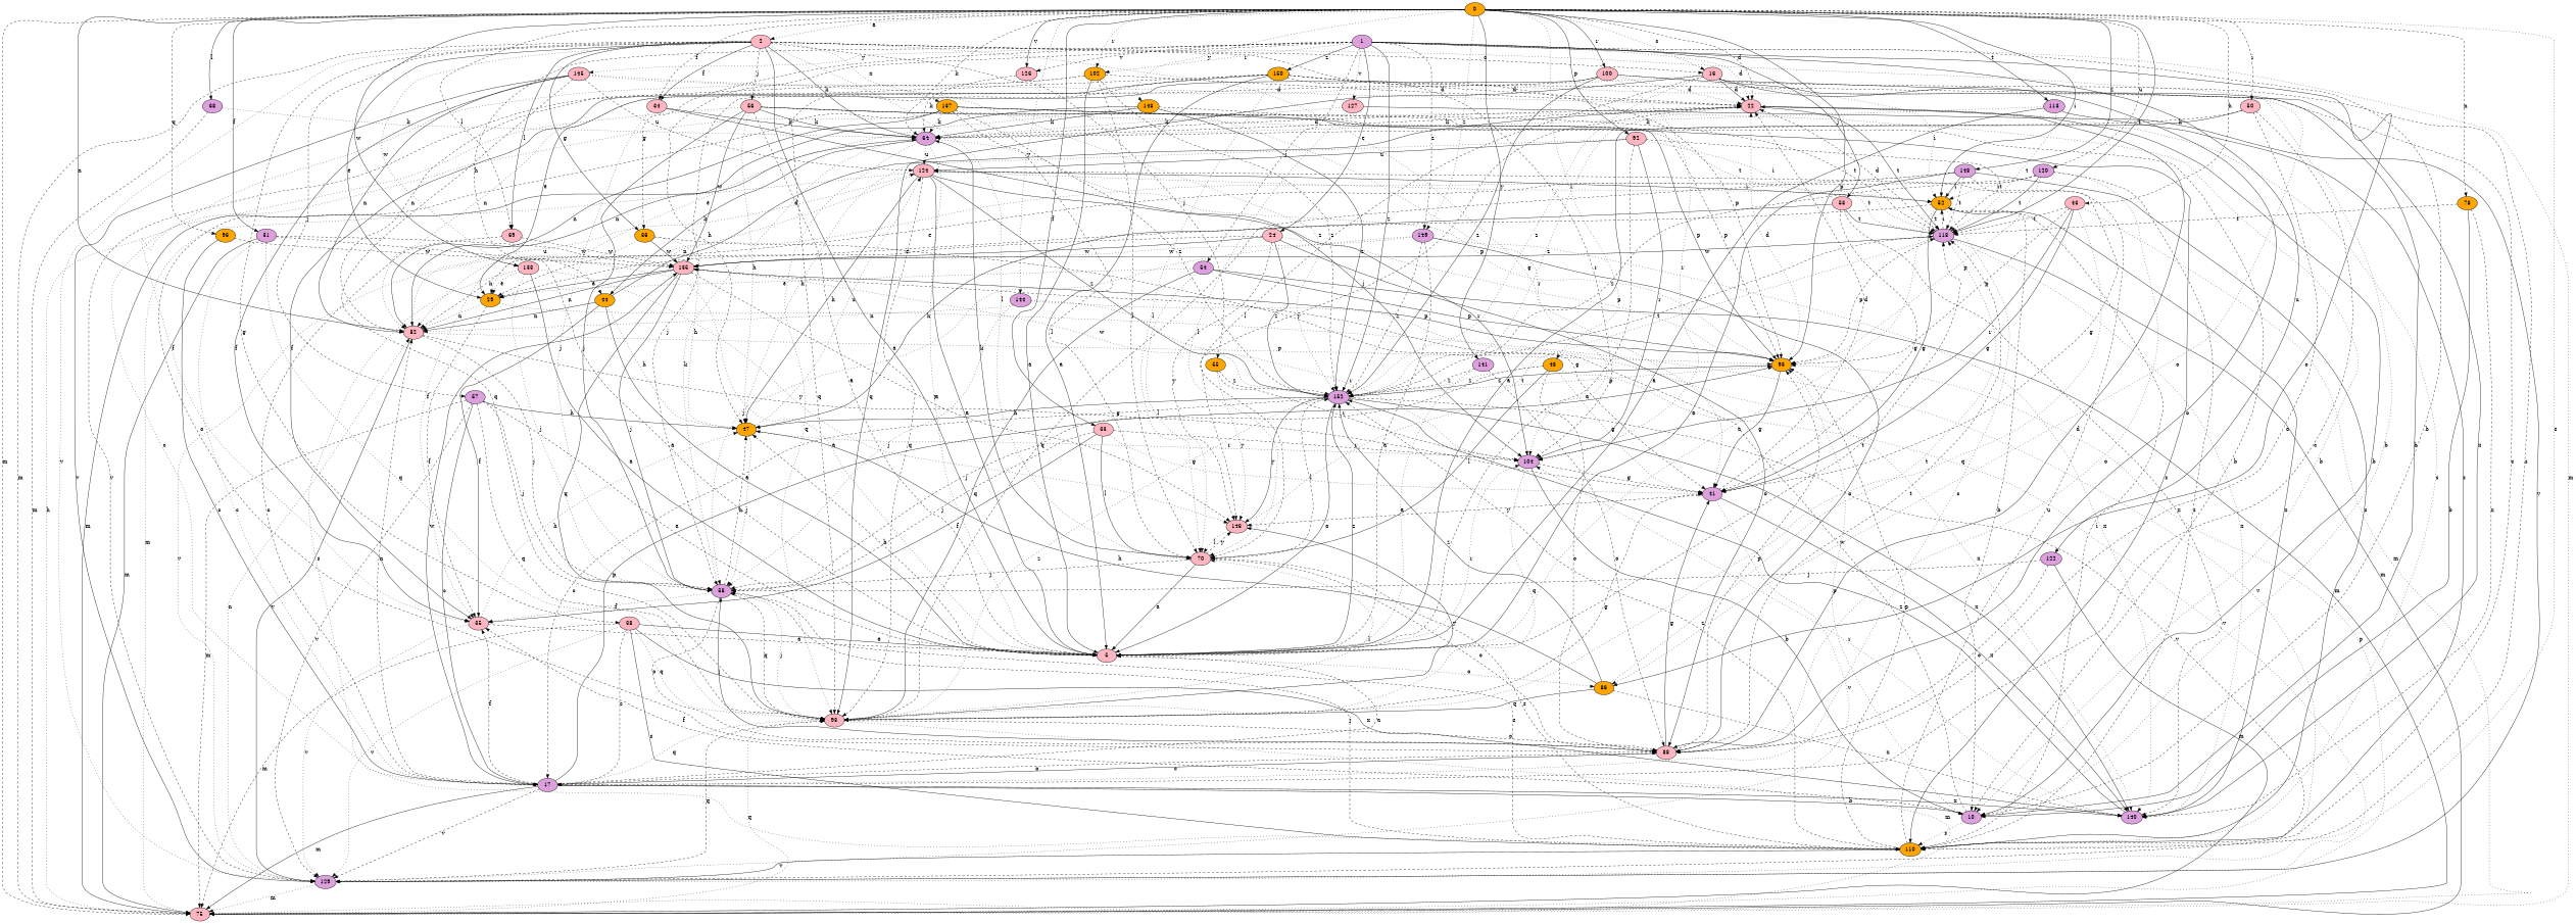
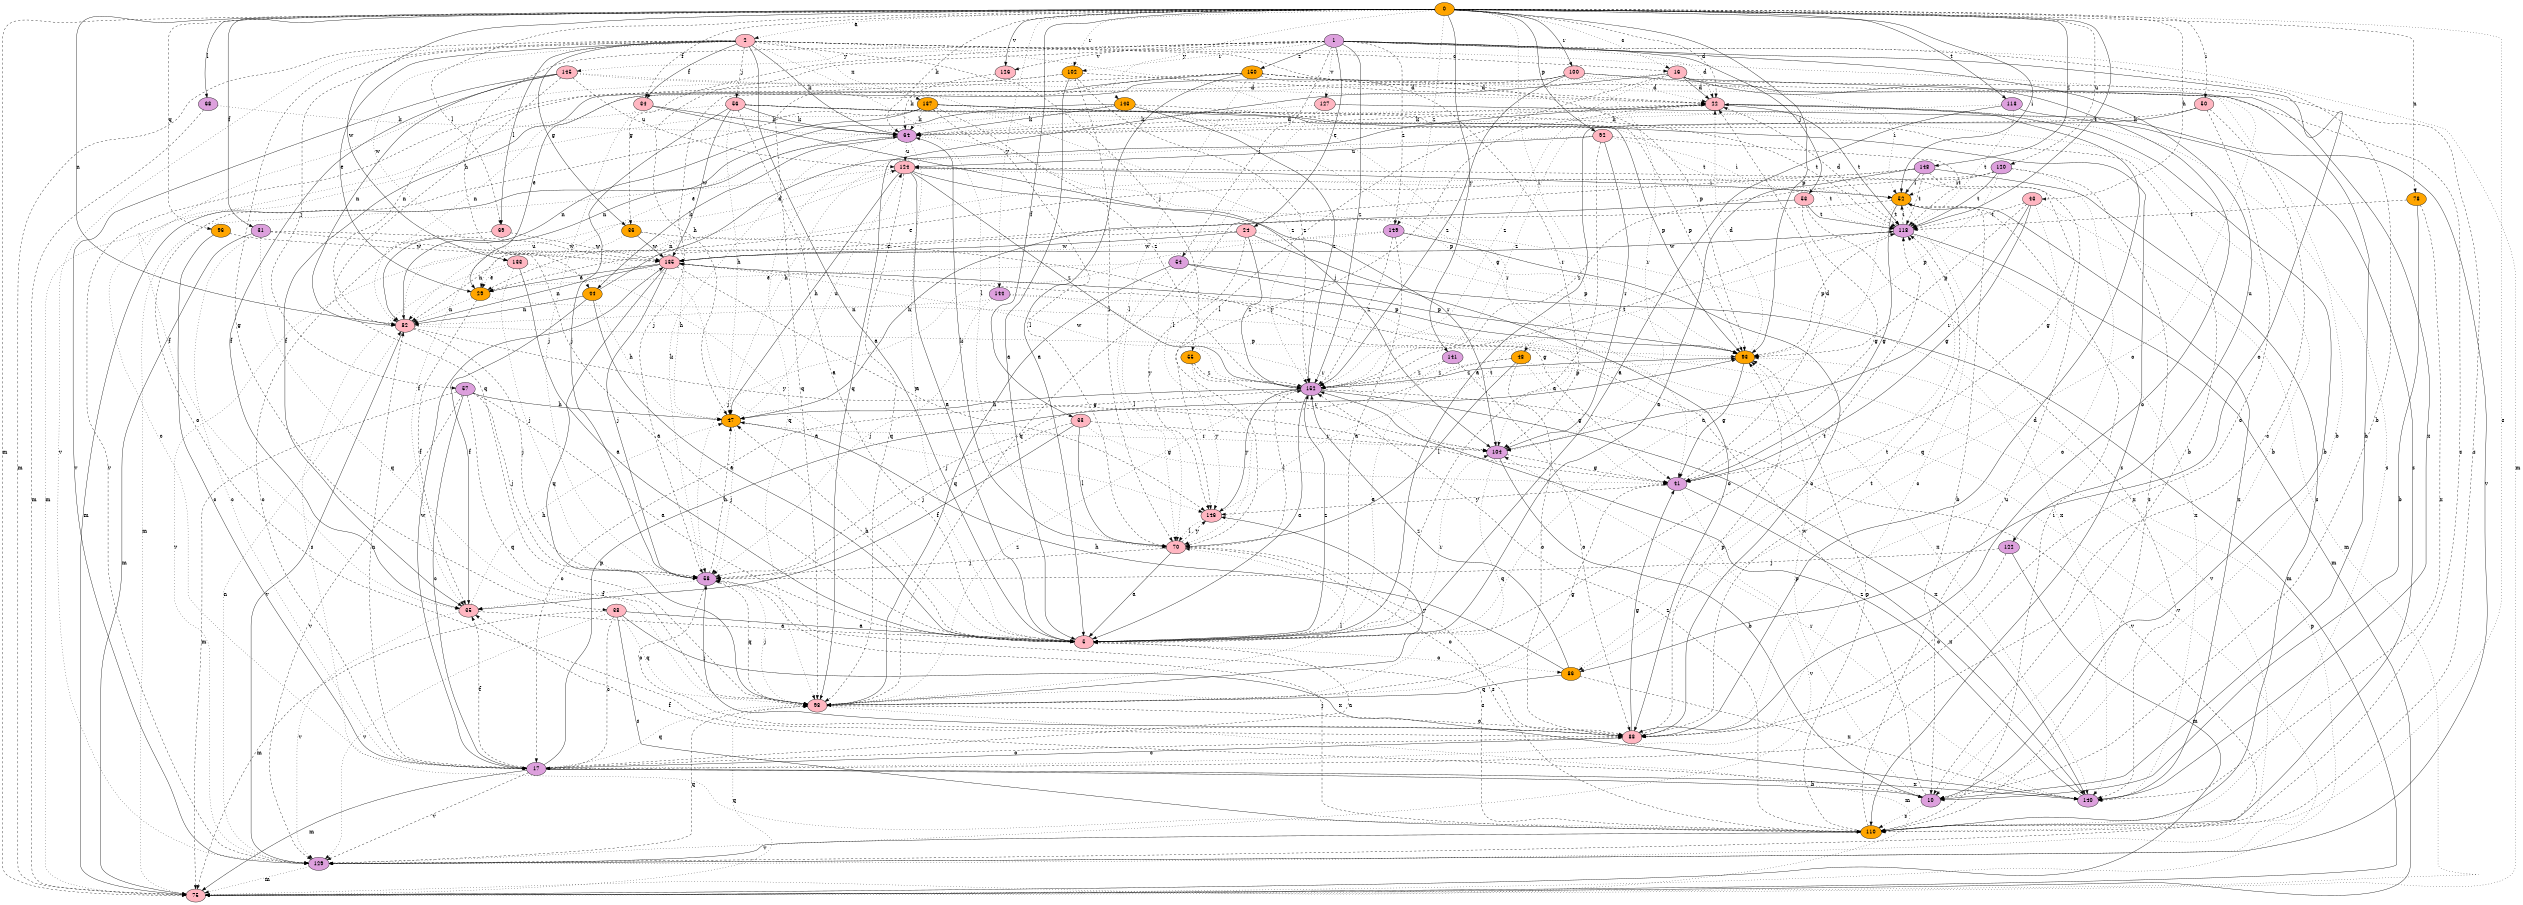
  strict digraph {
    node [fillcolor=lightpink style=filled]
    edge [style=dashed]
    0 [fillcolor=orange]
    2
    16
    22
    31 [fillcolor=plum]
    33
    34
    43
    48 [fillcolor=orange]
    50
    52 [fillcolor=orange]
    64 [fillcolor=plum]
    68 [fillcolor=plum]
    69
    75
    78 [fillcolor=orange]
    82
    92
    93 [fillcolor=orange]
    96 [fillcolor=orange]
    100
    102 [fillcolor=orange]
    110 [fillcolor=orange]
    113 [fillcolor=plum]
    118 [fillcolor=plum]
    120 [fillcolor=plum]
    126
    133
    141 [fillcolor=plum]
    143 [fillcolor=orange]
    144 [fillcolor=plum]
    148 [fillcolor=plum]
    149 [fillcolor=plum]
    36 [fillcolor=orange]
    86 [fillcolor=orange]
    5
    29 [fillcolor=orange]
    38
    41 [fillcolor=plum]
    55 [fillcolor=orange]
    56
    57 [fillcolor=plum]
    70
    129 [fillcolor=plum]
    137 [fillcolor=orange]
    152 [fillcolor=plum]
    88
    98
    140 [fillcolor=plum]
    10 [fillcolor=plum]
    146
    135
    17 [fillcolor=plum]
    104 [fillcolor=plum]
    35
    58 [fillcolor=plum]
    44 [fillcolor=orange]
    124
    47 [fillcolor=orange]
    1 [fillcolor=plum]
    24
    53
    54 [fillcolor=plum]
    122 [fillcolor=plum]
    127
    145
    150 [fillcolor=orange]
    0 -> 2 [label=a style=dotted]
    0 -> 16 [label=c style=dotted]
    0 -> 22 [label=d]
    0 -> 31 [label=f style=solid]
    0 -> 33 [label=f style=solid]
    0 -> 34 [label=f]
    0 -> 43 [label=h]
    0 -> 48 [label=i style=dotted]
    0 -> 50 [label=i]
    0 -> 52 [label=i style=solid]
    0 -> 64 [label=k]
    0 -> 68 [label=l style=solid]
    0 -> 69 [label=l]
    0 -> 75 [label=m]
    0 -> 78 [label=n]
    0 -> 82 [label=n style=solid]
    0 -> 92 [label=p style=solid]
    0 -> 93 [label=p style=solid]
    0 -> 96 [label=q]
    0 -> 100 [label=r style=solid]
    0 -> 102 [label=r style=dotted]
    0 -> 110 [label=s style=dotted]
    0 -> 113 [label=t style=solid]
    0 -> 118 [label=t style=solid]
    0 -> 120 [label=u]
    0 -> 126 [label=v style=solid]
    0 -> 133 [label=w style=solid]
    0 -> 141 [label=y style=solid]
    0 -> 143 [label=y style=dotted]
    0 -> 144 [label=y style=dotted]
    0 -> 148 [label=z style=solid]
    0 -> 149 [label=z style=dotted]
    2 -> 16 [label=c]
    2 -> 34 [label=f style=solid]
    2 -> 64 [label=k style=solid]
    2 -> 69 [label=l style=solid]
    2 -> 75 [label=m]
    2 -> 93 [label=p]
    2 -> 133 [label=w style=dotted]
    2 -> 36 [label=g style=solid]
    2 -> 86 [label=o style=dotted]
    2 -> 5 [label=a style=solid]
    2 -> 29 [label=e style=solid]
    2 -> 38 [label=g]
    2 -> 41 [label=g style=dotted]
    2 -> 55 [label=j]
    2 -> 56 [label=j]
    2 -> 57 [label=j]
    2 -> 70 [label=l style=dotted]
    2 -> 129 [label=v style=dotted]
    2 -> 137 [label=x style=dotted]
    16 -> 22 [label=d style=solid]
    16 -> 82 [label=n style=dotted]
    16 -> 110 [label=s]
    16 -> 70 [label=l]
    16 -> 152 [label=z style=dotted]
    16 -> 88 [label=o style=solid]
    16 -> 98 [label=q style=solid]
    16 -> 140 [label=x style=solid]
    22 -> 64 [label=k]
    22 -> 110 [label=s style=dotted]
    22 -> 118 [label=t style=solid]
    22 -> 152 [label=z style=dotted]
    22 -> 10 [label=b style=solid]
    22 -> 146 [label=y]
    31 -> 75 [label=m style=solid]
    31 -> 5 [label=a]
    31 -> 98 [label=q style=dotted]
    31 -> 135 [label=w]
    31 -> 17 [label=c style=dotted]
    33 -> 41 [label=g style=dotted]
    33 -> 70 [label=l style=solid]
    33 -> 104 [label=r]
    33 -> 35 [label=f style=solid]
    33 -> 58 [label=j]
    34 -> 64 [label=k style=solid]
    34 -> 104 [label=j style=solid]
    34 -> 58 [label=j style=dotted]
    43 -> 75 [label=m style=dotted]
    43 -> 93 [label=p]
    43 -> 118 [label=t]
    43 -> 41 [label=g style=solid]
    43 -> 98 [label=q style=dotted]
    43 -> 104 [label=r style=solid]
    48 -> 41 [label=g style=dotted]
    48 -> 70 [label=l style=solid]
    48 -> 129 [label=v style=dotted]
    48 -> 152 [label=z style=dotted]
    48 -> 88 [label=o]
    48 -> 58 [label=j]
    50 -> 64 [label=k]
    50 -> 5 [label=a style=solid]
    50 -> 88 [label=o]
    50 -> 17 [label=c]
    52 -> 118 [label=t style=dotted]
    52 -> 5 [label=a style=dotted]
    52 -> 29 [label=e]
    52 -> 41 [label=g style=solid]
    52 -> 140 [label=x style=solid]
    52 -> 10 [label=b]
    52 -> 17 [label=c style=dotted]
    64 -> 22 [label=d]
    64 -> 75 [label=m style=solid]
    64 -> 93 [label=p style=dotted]
    64 -> 5 [label=a style=dotted]
    64 -> 98 [label=q style=dotted]
    64 -> 44 [label=k style=solid]
    64 -> 124 [label=u style=dotted]
    68 -> 64 [label=k style=dotted]
    68 -> 75 [label=m]
    69 -> 5 [label=a style=dotted]
    69 -> 135 [label=w]
    69 -> 17 [label=c]
    75 -> 93 [label=p style=dotted]
    75 -> 98 [label=q style=dotted]
    78 -> 118 [label=t]
    78 -> 140 [label=x]
    78 -> 10 [label=b style=solid]
    82 -> 93 [label=p style=dotted]
    82 -> 41 [label=g]
    82 -> 129 [label=v style=solid]
    82 -> 58 [label=j]
    82 -> 124 [label=u style=dotted]
    92 -> 52 [label=i style=dotted]
    92 -> 118 [label=t]
    92 -> 5 [label=a]
    92 -> 104 [label=r style=solid]
    92 -> 124 [label=u style=solid]
    92 -> 47 [label=h style=dotted]
    93 -> 22 [label=d style=dotted]
    93 -> 41 [label=g style=solid]
    93 -> 152 [label=z style=solid]
    96 -> 135 [label=w]
    96 -> 17 [label=c style=solid]
    100 -> 22 [label=d style=dotted]
    100 -> 52 [label=i style=dotted]
    100 -> 29 [label=e style=solid]
    100 -> 152 [label=z style=solid]
    100 -> 10 [label=b style=solid]
    100 -> 104 [label=r style=dotted]
    100 -> 58 [label=j]
    102 -> 22 [label=d]
    102 -> 82 [label=n]
    102 -> 5 [label=a style=solid]
    102 -> 70 [label=l]
    102 -> 152 [label=z]
    102 -> 35 [label=f style=dotted]
    110 -> 52 [label=i]
    110 -> 93 [label=p]
    110 -> 129 [label=v style=solid]
    110 -> 152 [label=z]
    110 -> 58 [label=j]
    110 -> 124 [label=u]
    113 -> 64 [label=k style=dotted]
    113 -> 110 [label=s style=solid]
    113 -> 118 [label=t style=dotted]
    113 -> 5 [label=a style=solid]
    118 -> 22 [label=d]
    118 -> 52 [label=i]
    118 -> 75 [label=m style=solid]
    118 -> 93 [label=p]
    118 -> 140 [label=x style=dotted]
    118 -> 135 [label=w style=solid]
    120 -> 52 [label=i style=dotted]
    120 -> 93 [label=p style=dotted]
    120 -> 110 [label=s]
    120 -> 118 [label=t style=solid]
    120 -> 29 [label=e]
    120 -> 152 [label=z]
    120 -> 88 [label=o style=dotted]
    126 -> 64 [label=k]
    133 -> 110 [label=s style=dotted]
    133 -> 5 [label=a style=solid]
    133 -> 29 [label=e style=dotted]
    133 -> 146 [label=y style=dotted]
    133 -> 58 [label=j style=dotted]
    141 -> 5 [label=a style=dotted]
    141 -> 152 [label=z]
    141 -> 88 [label=o]
    143 -> 64 [label=k style=solid]
    143 -> 82 [label=n style=solid]
    143 -> 93 [label=p]
    143 -> 29 [label=e style=dotted]
    143 -> 152 [label=z style=solid]
    143 -> 104 [label=r style=dotted]
    144 -> 82 [label=n style=dotted]
    144 -> 140 [label=x style=dotted]
    144 -> 104 [label=r style=dotted]
    144 -> 58 [label=j style=dotted]
    148 -> 52 [label=i style=solid]
    148 -> 82 [label=n style=dotted]
    148 -> 110 [label=s style=solid]
    148 -> 118 [label=t]
    148 -> 5 [label=a style=solid]
    148 -> 41 [label=g]
    148 -> 98 [label=q]
    149 -> 5 [label=a]
    149 -> 152 [label=z]
    149 -> 88 [label=o style=solid]
    149 -> 140 [label=x style=dotted]
    149 -> 135 [label=w style=dotted]
    149 -> 58 [label=j style=dotted]
    36 -> 41 [label=g]
    36 -> 129 [label=v style=dotted]
    36 -> 135 [label=w style=solid]
    36 -> 47 [label=h style=dotted]
    86 -> 118 [label=t style=dotted]
    86 -> 152 [label=z style=solid]
    86 -> 98 [label=q style=solid]
    86 -> 140 [label=x]
    86 -> 47 [label=h style=solid]
    5 -> 118 [label=t]
    5 -> 86 [label=o style=dotted]
    5 -> 152 [label=z style=solid]
    5 -> 104 [label=r style=dotted]
    5 -> 47 [label=h]
    29 -> 82 [label=n style=dotted]
    29 -> 129 [label=v style=dotted]
    29 -> 35 [label=f]
    38 -> 75 [label=m]
    38 -> 110 [label=s style=solid]
    38 -> 5 [label=a style=solid]
    38 -> 129 [label=v style=dotted]
    38 -> 98 [label=q style=dotted]
    38 -> 140 [label=x style=solid]
    38 -> 17 [label=c]
    41 -> 22 [label=d]
    41 -> 129 [label=v style=dotted]
    41 -> 140 [label=x style=solid]
    41 -> 146 [label=y]
    55 -> 152 [label=z]
    55 -> 146 [label=y style=dotted]
    55 -> 104 [label=r]
    56 -> 64 [label=k style=solid]
    56 -> 110 [label=s style=solid]
    56 -> 118 [label=t style=dotted]
    56 -> 5 [label=a]
    56 -> 10 [label=b]
    56 -> 135 [label=w style=solid]
    56 -> 17 [label=c style=dotted]
    56 -> 58 [label=j style=solid]
    56 -> 47 [label=h style=dotted]
    57 -> 75 [label=m]
    57 -> 5 [label=a]
    57 -> 129 [label=v]
    57 -> 98 [label=q]
    57 -> 17 [label=c style=solid]
    57 -> 58 [label=j]
    57 -> 47 [label=h style=solid]
    70 -> 64 [label=k style=solid]
    70 -> 110 [label=s]
    70 -> 5 [label=a style=solid]
    70 -> 88 [label=o]
    70 -> 146 [label=y]
    70 -> 58 [label=j]
    129 -> 75 [label=m style=dotted]
    129 -> 82 [label=n style=dotted]
    129 -> 98 [label=q]
    137 -> 64 [label=k style=dotted]
-   137 -> 75 [label=h style=dotted]
+   137 -> 75 [label=m style=dotted]
    137 -> 82 [label=n style=solid]
    137 -> 93 [label=p style=solid]
    137 -> 118 [label=t]
    137 -> 70 [label=l]
    137 -> 152 [label=z]
    137 -> 88 [label=o]
    137 -> 10 [label=b style=dotted]
    152 -> 93 [label=p style=dotted]
    152 -> 118 [label=t]
    152 -> 5 [label=a style=solid]
    152 -> 70 [label=l]
    152 -> 129 [label=v]
    152 -> 140 [label=x style=solid]
    152 -> 146 [label=y style=solid]
    152 -> 135 [label=w style=dotted]
    152 -> 17 [label=c]
    152 -> 47 [label=h style=solid]
    88 -> 22 [label=d style=solid]
    88 -> 93 [label=p]
    88 -> 118 [label=t]
    88 -> 41 [label=g style=solid]
    88 -> 17 [label=c style=solid]
    88 -> 58 [label=j style=solid]
    98 -> 75 [label=m style=dotted]
    98 -> 41 [label=g]
    98 -> 70 [label=l style=dotted]
    98 -> 152 [label=z style=dotted]
    98 -> 88 [label=o]
    98 -> 146 [label=y style=solid]
    98 -> 58 [label=j style=dotted]
    140 -> 152 [label=z style=solid]
    140 -> 104 [label=r style=dotted]
    10 -> 93 [label=p style=dotted]
    10 -> 110 [label=s style=dotted]
    10 -> 135 [label=w]
    10 -> 35 [label=f]
    146 -> 118 [label=t style=dotted]
    146 -> 70 [label=l style=dotted]
    135 -> 82 [label=n style=solid]
    135 -> 93 [label=p style=solid]
    135 -> 29 [label=e style=solid]
    135 -> 98 [label=q style=solid]
    135 -> 146 [label=y]
    135 -> 58 [label=j style=solid]
    17 -> 75 [label=m style=solid]
    17 -> 82 [label=n]
    17 -> 93 [label=p style=solid]
    17 -> 5 [label=a]
    17 -> 129 [label=v]
    17 -> 88 [label=o]
    17 -> 98 [label=q style=dotted]
    17 -> 140 [label=x style=solid]
    17 -> 10 [label=b style=solid]
    17 -> 135 [label=w style=solid]
    17 -> 35 [label=f]
    104 -> 41 [label=g]
    104 -> 98 [label=q style=dotted]
    104 -> 10 [label=b style=solid]
    35 -> 5 [label=a]
    35 -> 129 [label=v style=dotted]
    35 -> 47 [label=h style=dotted]
    58 -> 64 [label=k style=dotted]
    58 -> 110 [label=s]
    58 -> 88 [label=o]
    58 -> 98 [label=q]
    58 -> 35 [label=f style=dotted]
    58 -> 47 [label=h]
    44 -> 22 [label=d style=solid]
    44 -> 82 [label=n style=solid]
    44 -> 5 [label=a style=solid]
    44 -> 35 [label=f style=solid]
    44 -> 47 [label=h style=dotted]
    124 -> 52 [label=i style=solid]
    124 -> 75 [label=m style=dotted]
    124 -> 118 [label=t style=dotted]
    124 -> 5 [label=a style=solid]
    124 -> 152 [label=z style=solid]
    124 -> 98 [label=q]
    124 -> 104 [label=r style=solid]
    124 -> 35 [label=f style=dotted]
    124 -> 47 [label=h style=solid]
    47 -> 104 [label=r style=dotted]
    47 -> 58 [label=j style=dotted]
    47 -> 124 [label=u style=dotted]
    1 -> 22 [label=d style=dotted]
    1 -> 75 [label=m style=dotted]
    1 -> 102 [label=r style=dotted]
    1 -> 126 [label=v]
    1 -> 149 [label=z]
    1 -> 36 [label=g]
    1 -> 86 [label=o style=solid]
    1 -> 152 [label=z style=solid]
    1 -> 10 [label=b]
    1 -> 44 [label=h]
    1 -> 47 [label=h]
    1 -> 24 [label=e style=solid]
    1 -> 53 [label=j style=solid]
    1 -> 54 [label=j]
    1 -> 122 [label=u style=solid]
    1 -> 127 [label=v style=dotted]
    1 -> 145 [label=y style=dotted]
    1 -> 150 [label=z style=solid]
    24 -> 82 [label=n]
    24 -> 93 [label=p style=dotted]
    24 -> 152 [label=z style=solid]
    24 -> 88 [label=o style=solid]
    24 -> 146 [label=y]
    24 -> 135 [label=w style=solid]
    53 -> 118 [label=t style=solid]
    53 -> 41 [label=g]
    53 -> 140 [label=x]
    53 -> 47 [label=h style=solid]
    54 -> 75 [label=m style=solid]
    54 -> 93 [label=p style=solid]
    54 -> 29 [label=e style=dotted]
    54 -> 70 [label=l style=dotted]
    54 -> 98 [label=q style=solid]
    122 -> 75 [label=m style=solid]
    122 -> 88 [label=o]
    122 -> 58 [label=j]
    127 -> 64 [label=k style=dotted]
    127 -> 70 [label=l style=dotted]
    127 -> 129 [label=v style=solid]
    145 -> 22 [label=d style=dotted]
    145 -> 82 [label=n style=solid]
    145 -> 129 [label=v style=solid]
    145 -> 152 [label=z style=dotted]
    145 -> 98 [label=q]
    145 -> 35 [label=f style=solid]
    145 -> 124 [label=u]
    150 -> 22 [label=d]
    150 -> 110 [label=s]
    150 -> 5 [label=a style=solid]
    150 -> 70 [label=l style=dotted]
    150 -> 129 [label=v]
    150 -> 98 [label=q]
    150 -> 10 [label=b style=dotted]
    150 -> 104 [label=r]
    150 -> 35 [label=f style=solid]
  }
